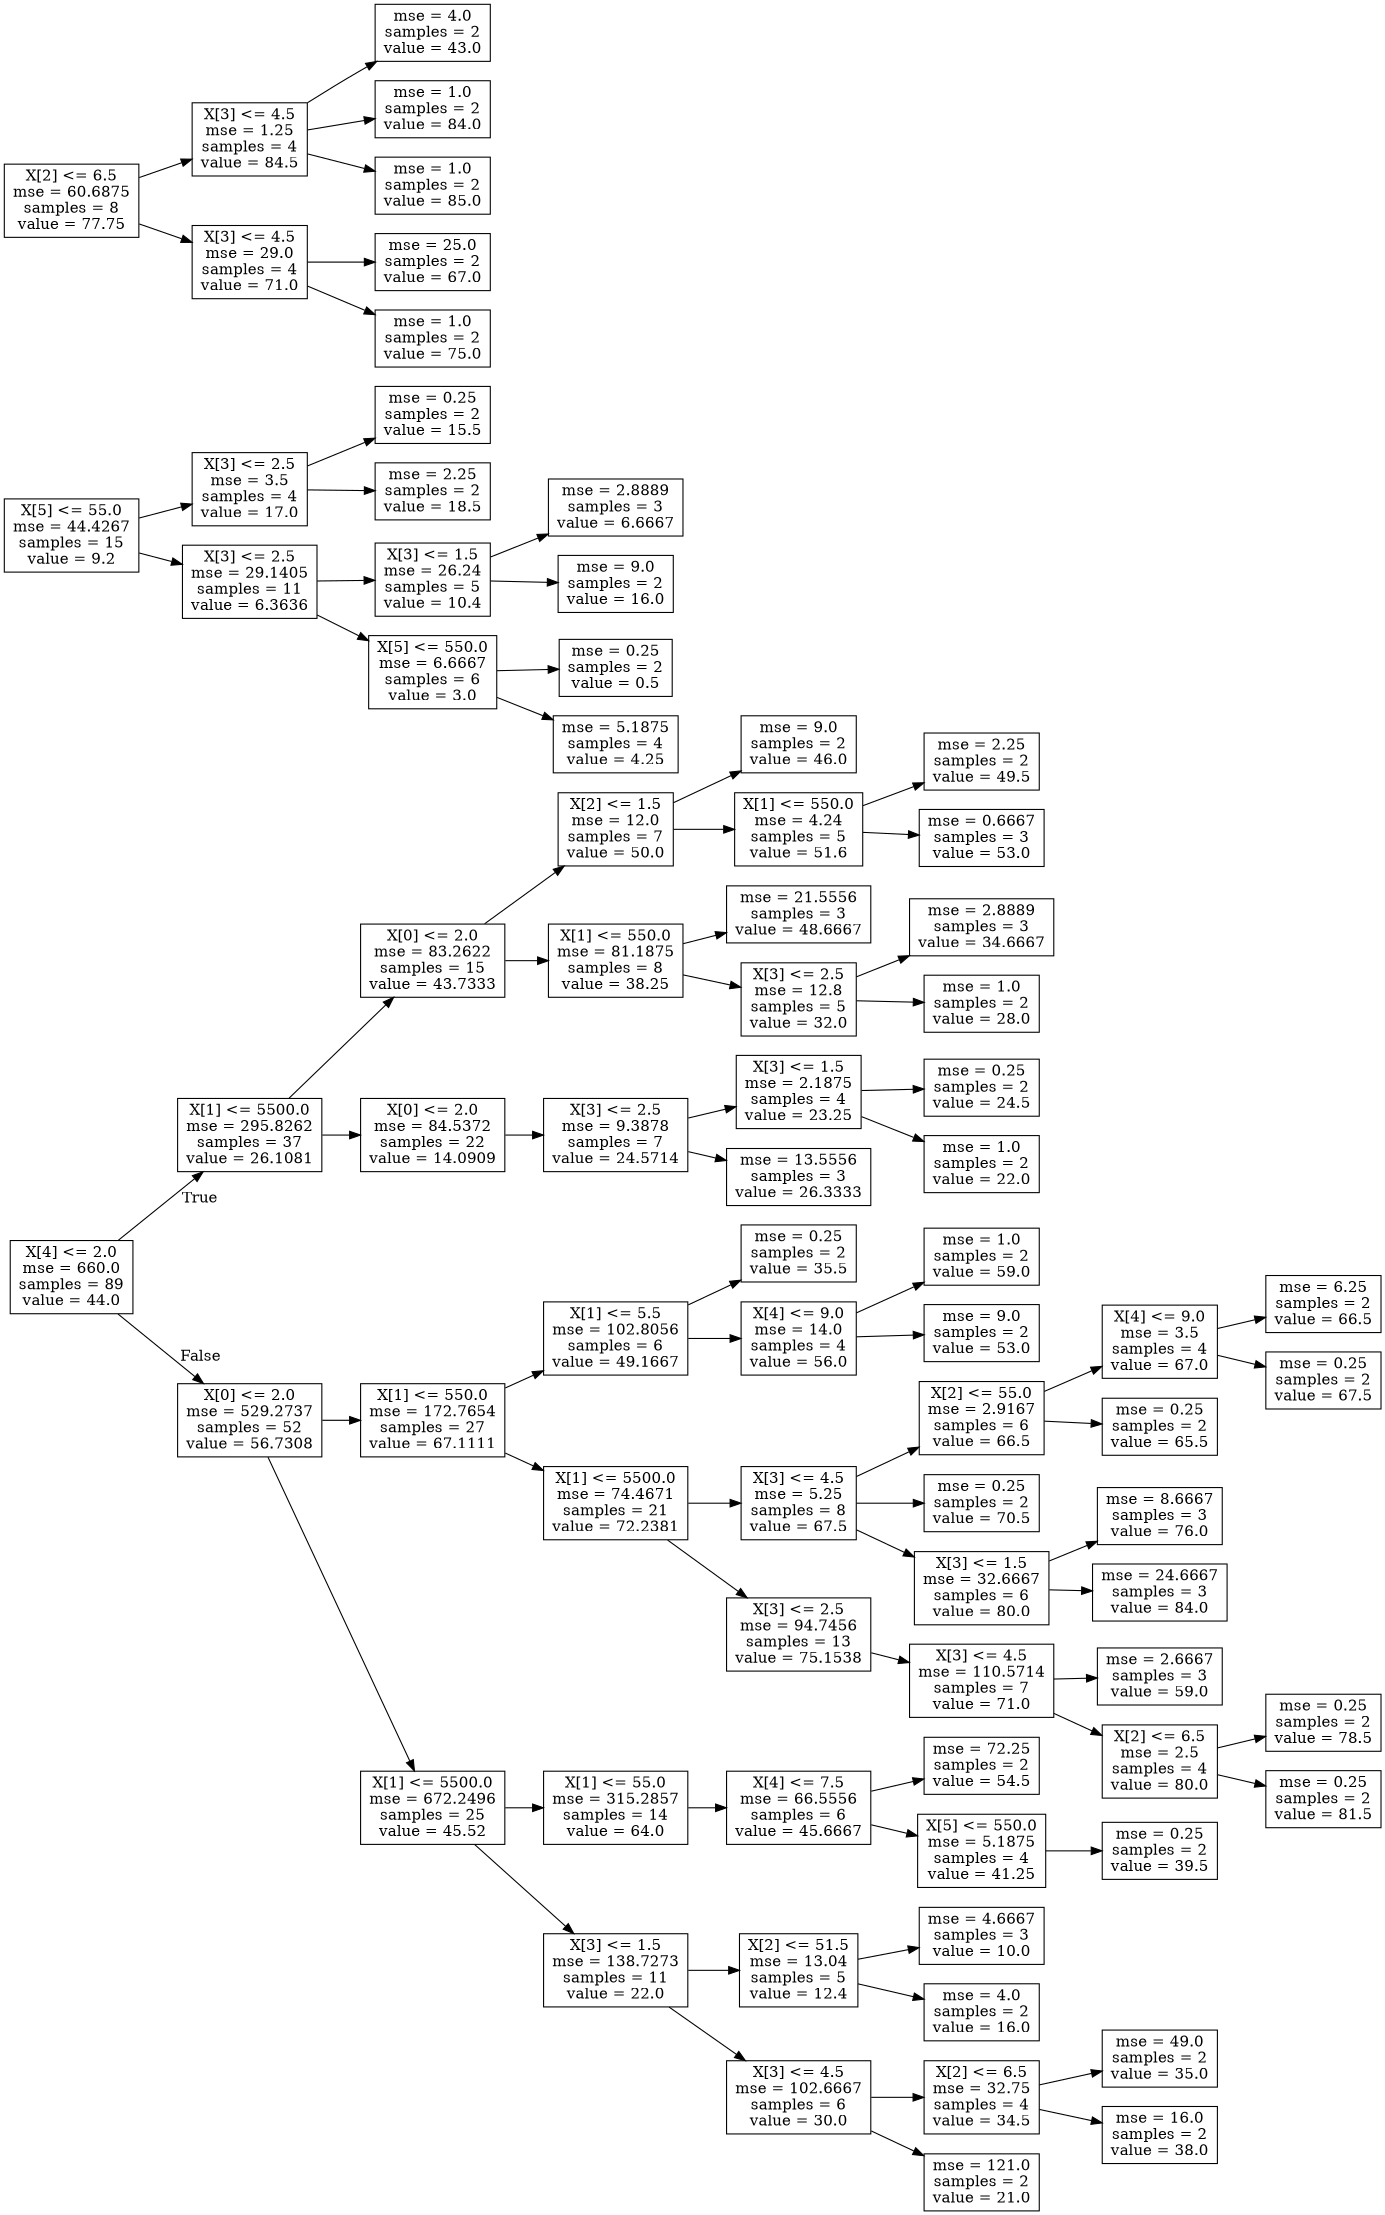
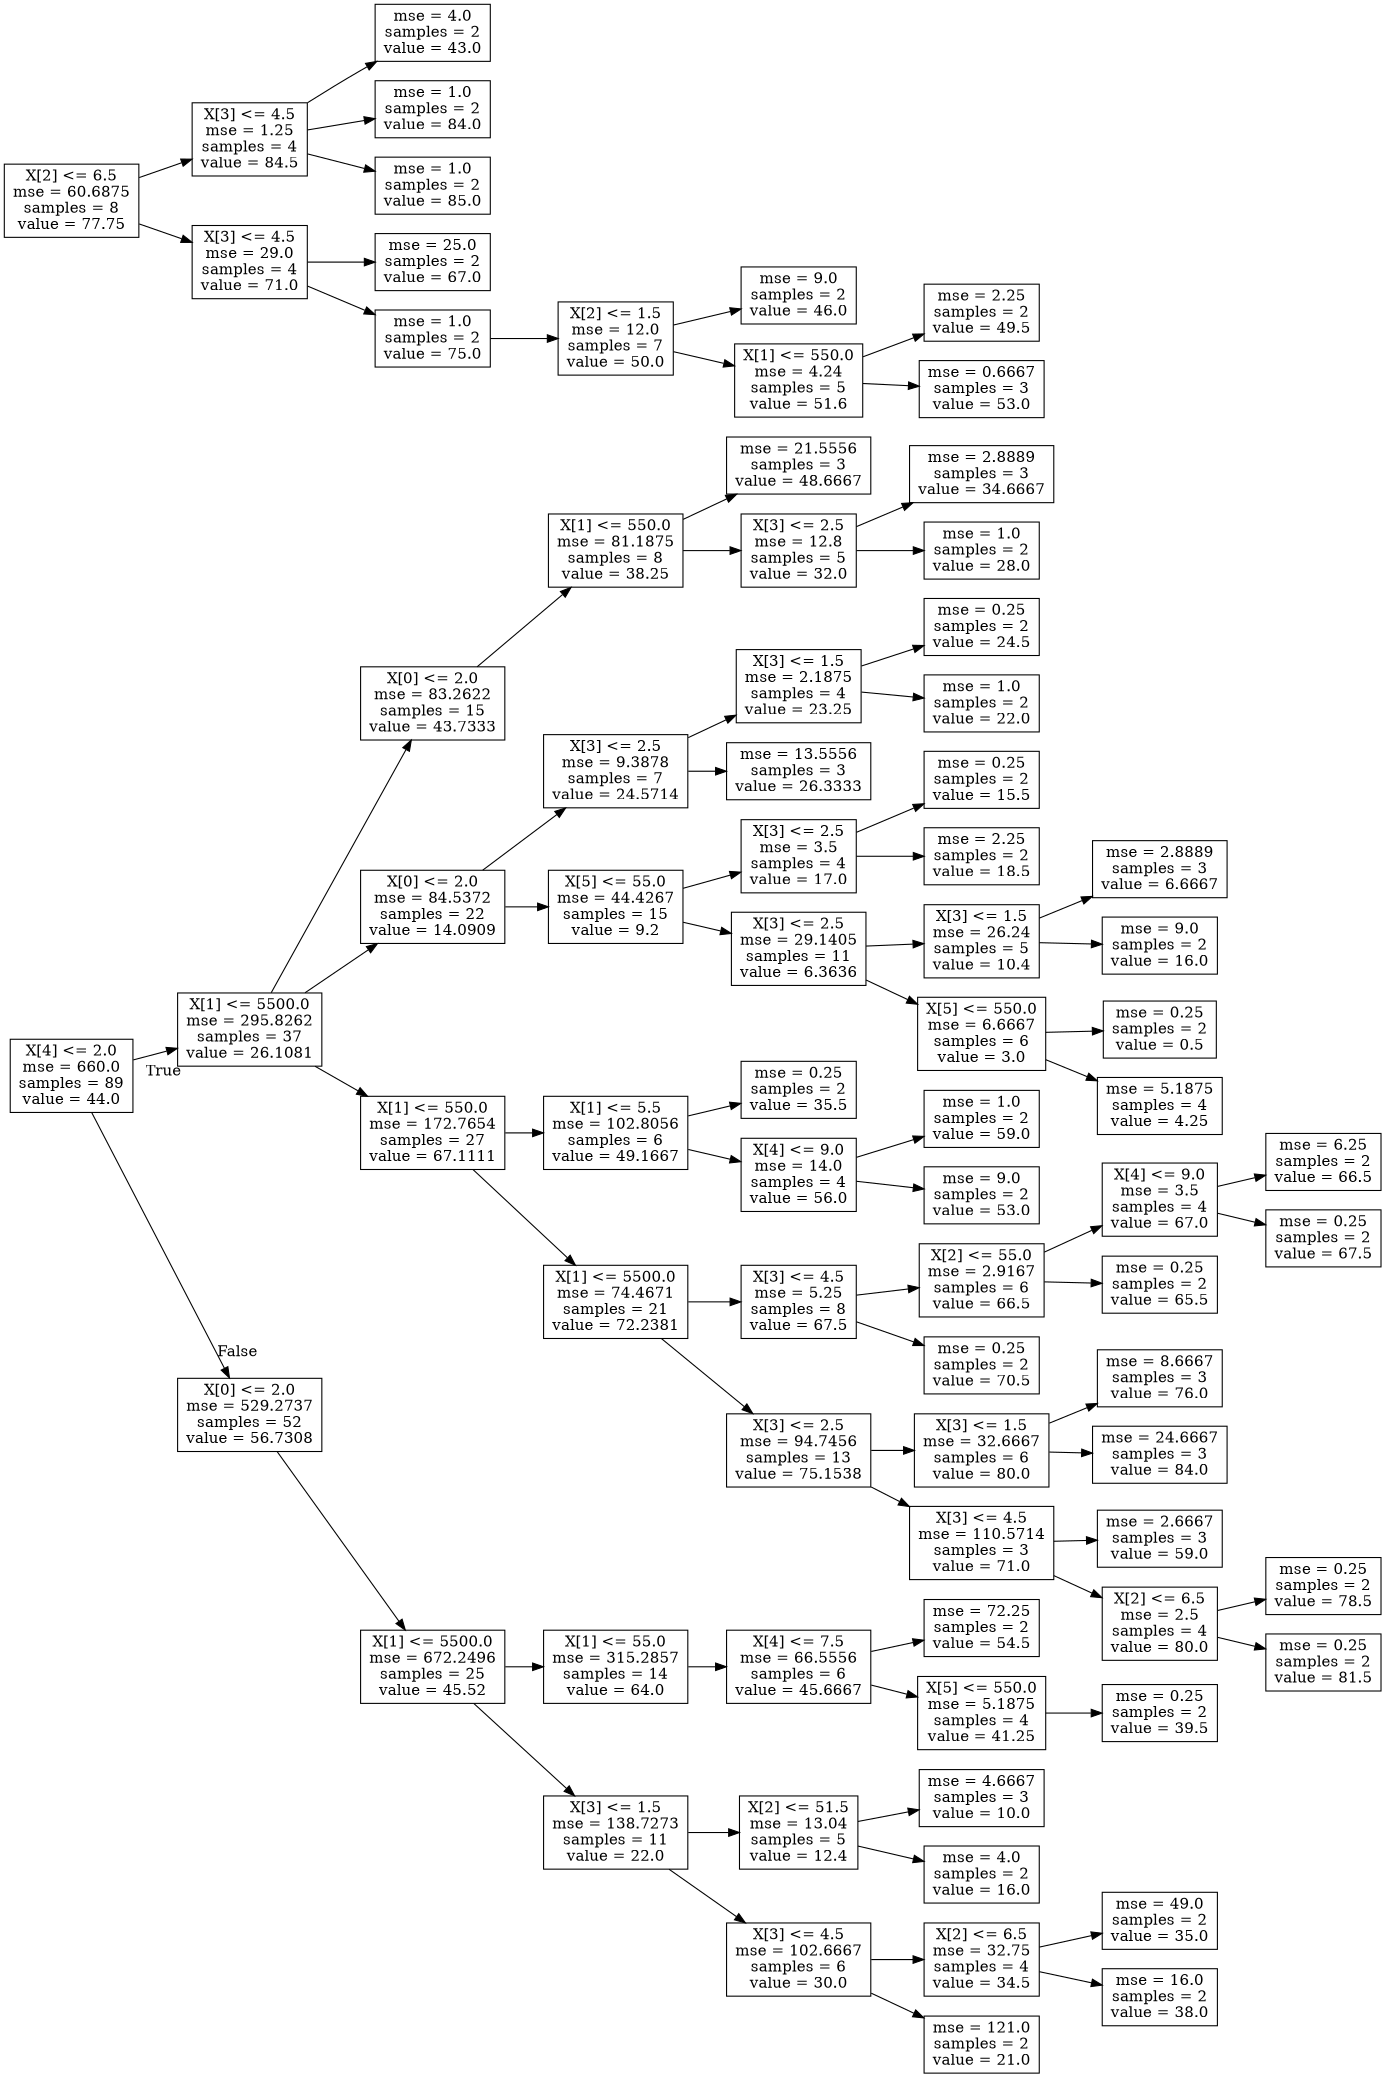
  digraph {
    rankdir=LR
    node [shape=box]
    n1 [label="X[4] <= 2.0\nmse = 660.0\nsamples = 89\nvalue = 44.0"]
    n2 [label="X[1] <= 5500.0\nmse = 295.8262\nsamples = 37\nvalue = 26.1081"]
    n3 [label="X[0] <= 2.0\nmse = 529.2737\nsamples = 52\nvalue = 56.7308"]
    n4 [label="X[0] <= 2.0\nmse = 83.2622\nsamples = 15\nvalue = 43.7333"]
    n5 [label="X[0] <= 2.0\nmse = 84.5372\nsamples = 22\nvalue = 14.0909"]
    n6 [label="X[1] <= 550.0\nmse = 172.7654\nsamples = 27\nvalue = 67.1111"]
    n7 [label="X[1] <= 5500.0\nmse = 672.2496\nsamples = 25\nvalue = 45.52"]
    n8 [label="X[2] <= 1.5\nmse = 12.0\nsamples = 7\nvalue = 50.0"]
    n9 [label="X[1] <= 550.0\nmse = 81.1875\nsamples = 8\nvalue = 38.25"]
    n10 [label="X[3] <= 2.5\nmse = 9.3878\nsamples = 7\nvalue = 24.5714"]
    n11 [label="X[5] <= 55.0\nmse = 44.4267\nsamples = 15\nvalue = 9.2"]
    n12 [label="mse = 9.0\nsamples = 2\nvalue = 46.0"]
    n13 [label="X[1] <= 550.0\nmse = 4.24\nsamples = 5\nvalue = 51.6"]
    n14 [label="mse = 21.5556\nsamples = 3\nvalue = 48.6667"]
    n15 [label="X[3] <= 2.5\nmse = 12.8\nsamples = 5\nvalue = 32.0"]
    n16 [label="mse = 2.25\nsamples = 2\nvalue = 49.5"]
    n17 [label="mse = 0.6667\nsamples = 3\nvalue = 53.0"]
    n18 [label="mse = 2.8889\nsamples = 3\nvalue = 34.6667"]
    n19 [label="mse = 1.0\nsamples = 2\nvalue = 28.0"]
    n20 [label="X[3] <= 1.5\nmse = 2.1875\nsamples = 4\nvalue = 23.25"]
    n21 [label="mse = 13.5556\nsamples = 3\nvalue = 26.3333"]
    n22 [label="X[3] <= 2.5\nmse = 3.5\nsamples = 4\nvalue = 17.0"]
    n23 [label="X[3] <= 2.5\nmse = 29.1405\nsamples = 11\nvalue = 6.3636"]
    n24 [label="mse = 0.25\nsamples = 2\nvalue = 24.5"]
    n25 [label="mse = 1.0\nsamples = 2\nvalue = 22.0"]
    n26 [label="mse = 0.25\nsamples = 2\nvalue = 15.5"]
    n27 [label="mse = 2.25\nsamples = 2\nvalue = 18.5"]
    n28 [label="X[3] <= 1.5\nmse = 26.24\nsamples = 5\nvalue = 10.4"]
    n29 [label="X[5] <= 550.0\nmse = 6.6667\nsamples = 6\nvalue = 3.0"]
    n30 [label="mse = 2.8889\nsamples = 3\nvalue = 6.6667"]
    n31 [label="mse = 9.0\nsamples = 2\nvalue = 16.0"]
    n32 [label="mse = 0.25\nsamples = 2\nvalue = 0.5"]
    n33 [label="mse = 5.1875\nsamples = 4\nvalue = 4.25"]
    n34 [label="X[1] <= 5.5\nmse = 102.8056\nsamples = 6\nvalue = 49.1667"]
    n35 [label="X[1] <= 5500.0\nmse = 74.4671\nsamples = 21\nvalue = 72.2381"]
    n36 [label="X[1] <= 55.0\nmse = 315.2857\nsamples = 14\nvalue = 64.0"]
    n37 [label="X[3] <= 1.5\nmse = 138.7273\nsamples = 11\nvalue = 22.0"]
    n38 [label="mse = 0.25\nsamples = 2\nvalue = 35.5"]
    n39 [label="X[4] <= 9.0\nmse = 14.0\nsamples = 4\nvalue = 56.0"]
    n40 [label="X[3] <= 4.5\nmse = 5.25\nsamples = 8\nvalue = 67.5"]
    n41 [label="X[3] <= 2.5\nmse = 94.7456\nsamples = 13\nvalue = 75.1538"]
    n42 [label="mse = 1.0\nsamples = 2\nvalue = 59.0"]
    n43 [label="mse = 9.0\nsamples = 2\nvalue = 53.0"]
    n44 [label="X[2] <= 55.0\nmse = 2.9167\nsamples = 6\nvalue = 66.5"]
    n45 [label="mse = 0.25\nsamples = 2\nvalue = 70.5"]
    n46 [label="X[3] <= 1.5\nmse = 32.6667\nsamples = 6\nvalue = 80.0"]
-   n47 [label="X[3] <= 4.5\nmse = 110.5714\nsamples = 7\nvalue = 71.0"]
+   n47 [label="X[3] <= 4.5\nmse = 110.5714\nsamples = 3\nvalue = 71.0"]
    n48 [label="X[4] <= 9.0\nmse = 3.5\nsamples = 4\nvalue = 67.0"]
    n49 [label="mse = 0.25\nsamples = 2\nvalue = 65.5"]
    n50 [label="mse = 6.25\nsamples = 2\nvalue = 66.5"]
    n51 [label="mse = 0.25\nsamples = 2\nvalue = 67.5"]
    n52 [label="mse = 8.6667\nsamples = 3\nvalue = 76.0"]
    n53 [label="mse = 24.6667\nsamples = 3\nvalue = 84.0"]
    n54 [label="mse = 2.6667\nsamples = 3\nvalue = 59.0"]
    n55 [label="X[2] <= 6.5\nmse = 2.5\nsamples = 4\nvalue = 80.0"]
    n56 [label="mse = 0.25\nsamples = 2\nvalue = 78.5"]
    n57 [label="mse = 0.25\nsamples = 2\nvalue = 81.5"]
    n58 [label="X[4] <= 7.5\nmse = 66.5556\nsamples = 6\nvalue = 45.6667"]
    n59 [label="X[2] <= 51.5\nmse = 13.04\nsamples = 5\nvalue = 12.4"]
    n60 [label="X[3] <= 4.5\nmse = 102.6667\nsamples = 6\nvalue = 30.0"]
    n61 [label="mse = 72.25\nsamples = 2\nvalue = 54.5"]
    n62 [label="X[5] <= 550.0\nmse = 5.1875\nsamples = 4\nvalue = 41.25"]
    n63 [label="X[2] <= 6.5\nmse = 60.6875\nsamples = 8\nvalue = 77.75"]
    n64 [label="X[3] <= 4.5\nmse = 1.25\nsamples = 4\nvalue = 84.5"]
    n65 [label="X[3] <= 4.5\nmse = 29.0\nsamples = 4\nvalue = 71.0"]
    n66 [label="mse = 0.25\nsamples = 2\nvalue = 39.5"]
    n67 [label="mse = 4.0\nsamples = 2\nvalue = 43.0"]
    n68 [label="mse = 1.0\nsamples = 2\nvalue = 84.0"]
    n69 [label="mse = 1.0\nsamples = 2\nvalue = 85.0"]
    n70 [label="mse = 25.0\nsamples = 2\nvalue = 67.0"]
    n71 [label="mse = 1.0\nsamples = 2\nvalue = 75.0"]
    n72 [label="mse = 4.6667\nsamples = 3\nvalue = 10.0"]
    n73 [label="mse = 4.0\nsamples = 2\nvalue = 16.0"]
    n74 [label="X[2] <= 6.5\nmse = 32.75\nsamples = 4\nvalue = 34.5"]
    n75 [label="mse = 121.0\nsamples = 2\nvalue = 21.0"]
    n76 [label="mse = 49.0\nsamples = 2\nvalue = 35.0"]
    n77 [label="mse = 16.0\nsamples = 2\nvalue = 38.0"]
    n1 -> n2 [headlabel=True labelangle=45 labeldistance=2.5]
    n1 -> n3 [headlabel=False labelangle=-45 labeldistance=2.5]
    n2 -> n4
    n2 -> n5
-   n3 -> n6
+   n2 -> n6
    n3 -> n7
-   n4 -> n8
+   n71 -> n8
    n4 -> n9
    n5 -> n10
+   n5 -> n11
    n6 -> n34
    n6 -> n35
    n7 -> n36
    n7 -> n37
    n8 -> n12
    n8 -> n13
    n9 -> n14
    n9 -> n15
    n10 -> n20
    n10 -> n21
    n11 -> n22
    n11 -> n23
    n13 -> n16
    n13 -> n17
    n15 -> n18
    n15 -> n19
    n20 -> n24
    n20 -> n25
    n22 -> n26
    n22 -> n27
    n23 -> n28
    n23 -> n29
    n28 -> n30
    n28 -> n31
    n29 -> n32
    n29 -> n33
    n34 -> n38
    n34 -> n39
    n35 -> n40
    n35 -> n41
    n36 -> n58
    n37 -> n59
    n37 -> n60
    n39 -> n42
    n39 -> n43
    n40 -> n44
    n40 -> n45
-   n40 -> n46
+   n41 -> n46
    n41 -> n47
    n44 -> n48
    n44 -> n49
    n46 -> n52
    n46 -> n53
    n47 -> n54
    n47 -> n55
    n48 -> n50
    n48 -> n51
    n55 -> n56
    n55 -> n57
    n58 -> n61
    n58 -> n62
    n59 -> n72
    n59 -> n73
    n60 -> n74
    n60 -> n75
    n62 -> n66
    n63 -> n64
    n63 -> n65
    n64 -> n67
    n64 -> n68
    n64 -> n69
    n65 -> n70
    n65 -> n71
    n74 -> n76
    n74 -> n77
  }
